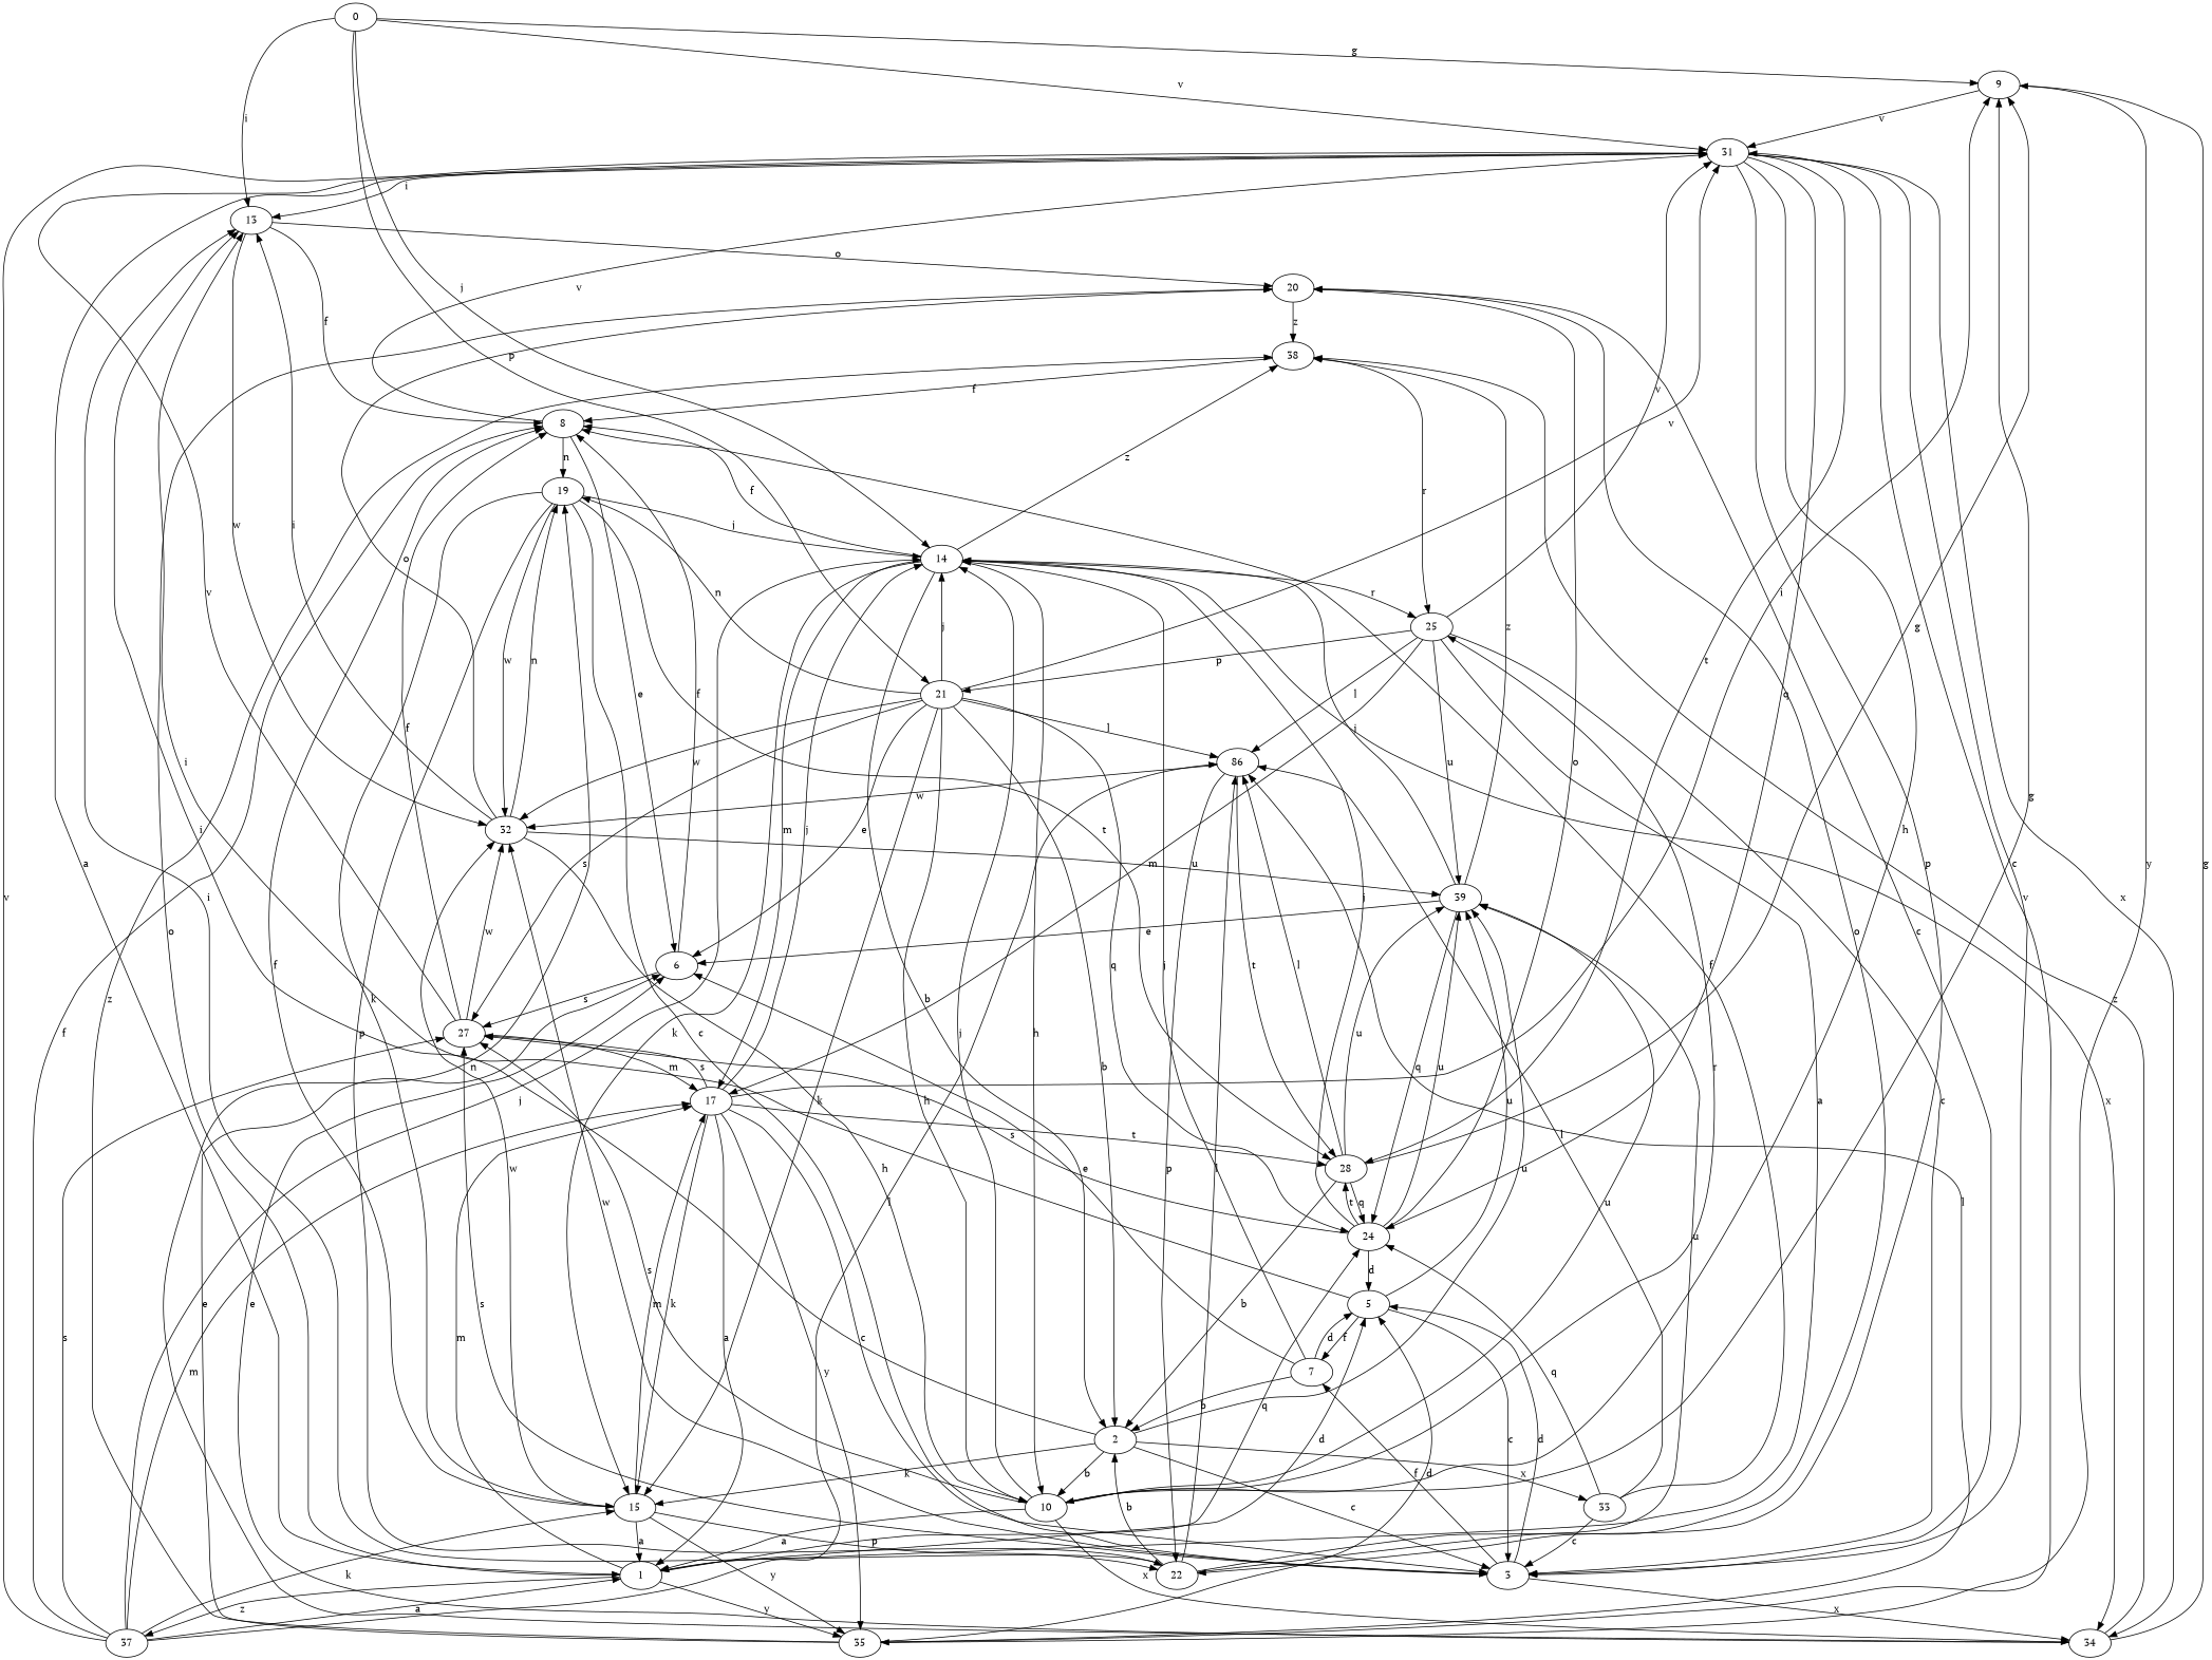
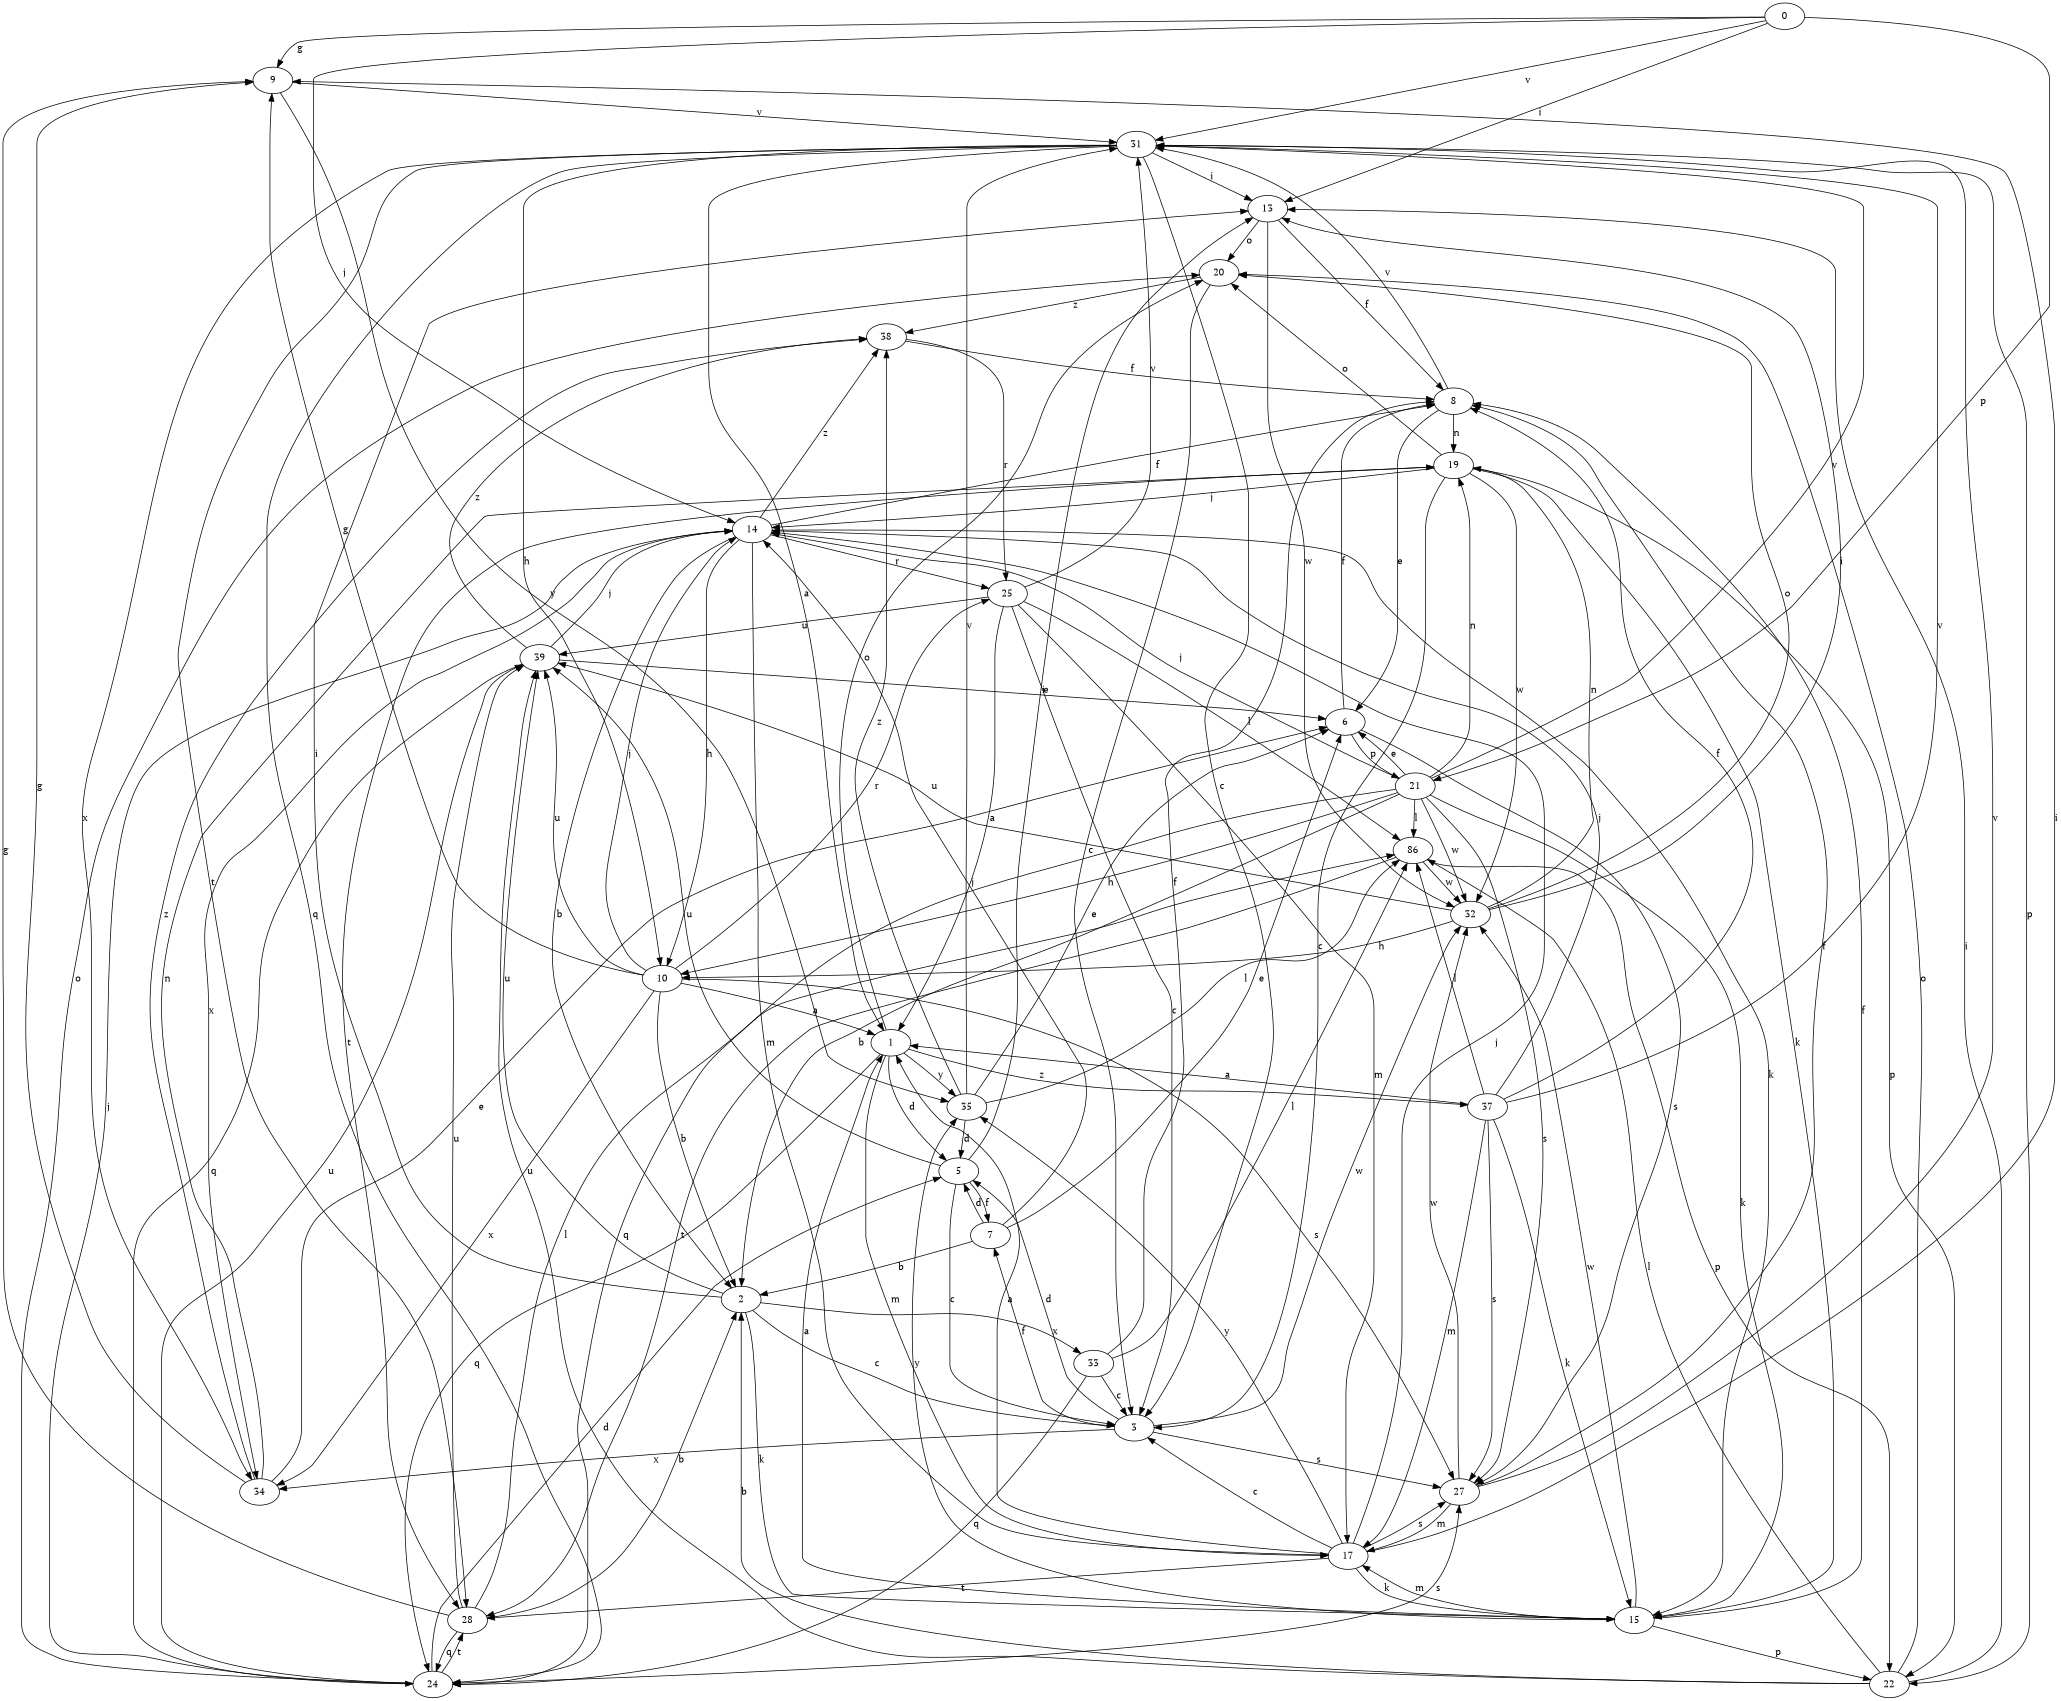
  strict digraph {
    fontname="PT Serif"
    node [fontname="PT Serif"]
    edge [fontname="PT Serif"]
    0
    9
    13
    14
    21
    31
    35
    20
    32
    8
    17
    2
    15
    34
    10
    25
    38
    24
    27
    6
    19
    n22 [label=86]
    1
    3
    22
    28
    5
    37
    n29 [label=39]
    7
    33
    0 -> 9 [label=g]
    0 -> 13 [label=i]
    0 -> 14 [label=j]
    0 -> 21 [label=p]
    0 -> 31 [label=v]
    9 -> 31 [label=v]
    9 -> 35 [label=y]
    13 -> 20 [label=o]
    13 -> 32 [label=w]
    13 -> 8 [label=f]
    14 -> 8 [label=f]
    14 -> 17 [label=m]
    14 -> 2 [label=b]
    14 -> 15 [label=k]
    14 -> 34 [label=x]
    14 -> 10 [label=h]
    14 -> 25 [label=r]
    14 -> 38 [label=z]
    21 -> 14 [label=j]
    21 -> 31 [label=v]
    21 -> 32 [label=w]
    21 -> 2 [label=b]
    21 -> 15 [label=k]
    21 -> 10 [label=h]
    21 -> 24 [label=q]
    21 -> 27 [label=s]
    21 -> 6 [label=e]
    21 -> 19 [label=n]
    21 -> n22 [label=l]
    31 -> 13 [label=i]
    31 -> 34 [label=x]
    31 -> 10 [label=h]
    31 -> 24 [label=q]
    31 -> 1 [label=a]
    31 -> 3 [label=c]
    31 -> 22 [label=p]
    31 -> 28 [label=t]
    35 -> 31 [label=v]
    35 -> 38 [label=z]
    35 -> 6 [label=e]
    35 -> n22 [label=l]
    35 -> 5 [label=d]
    20 -> 38 [label=z]
    20 -> 3 [label=c]
    32 -> 13 [label=i]
    32 -> 20 [label=o]
    32 -> 10 [label=h]
    32 -> 19 [label=n]
    32 -> n29 [label=u]
    8 -> 31 [label=v]
    8 -> 6 [label=e]
    8 -> 19 [label=n]
    17 -> 9 [label=i]
    17 -> 14 [label=j]
    17 -> 35 [label=y]
    17 -> 15 [label=k]
    17 -> 27 [label=s]
    17 -> 1 [label=a]
    17 -> 3 [label=c]
    17 -> 28 [label=t]
    2 -> 13 [label=i]
    2 -> 15 [label=k]
    2 -> 3 [label=c]
    2 -> n29 [label=u]
    2 -> 33 [label=x]
    15 -> 35 [label=y]
    15 -> 32 [label=w]
    15 -> 8 [label=f]
    15 -> 17 [label=m]
    15 -> 1 [label=a]
    15 -> 22 [label=p]
    34 -> 9 [label=g]
    34 -> 38 [label=z]
    34 -> 6 [label=e]
    34 -> 19 [label=n]
    10 -> 9 [label=g]
    10 -> 14 [label=j]
-   2 -> 10 [label=b]
+   10 -> 2 [label=b]
    10 -> 34 [label=x]
    10 -> 25 [label=r]
    10 -> 27 [label=s]
    10 -> 1 [label=a]
    10 -> n29 [label=u]
    25 -> 31 [label=v]
    25 -> 17 [label=m]
    25 -> n22 [label=l]
    25 -> 1 [label=a]
    25 -> 3 [label=c]
    25 -> n29 [label=u]
    38 -> 8 [label=f]
    38 -> 25 [label=r]
    24 -> 14 [label=j]
    24 -> 20 [label=o]
    24 -> 27 [label=s]
    24 -> 28 [label=t]
    24 -> 5 [label=d]
    24 -> n29 [label=u]
    27 -> 31 [label=v]
    27 -> 32 [label=w]
    27 -> 8 [label=f]
    27 -> 17 [label=m]
-   25 -> 21 [label=p]
+   6 -> 21 [label=p]
    6 -> 8 [label=f]
    6 -> 27 [label=s]
    19 -> 14 [label=j]
+   19 -> 20 [label=o]
    19 -> 32 [label=w]
    19 -> 15 [label=k]
    19 -> 3 [label=c]
    19 -> 22 [label=p]
    19 -> 28 [label=t]
    n22 -> 32 [label=w]
    n22 -> 22 [label=p]
    n22 -> 28 [label=t]
    1 -> 35 [label=y]
    1 -> 20 [label=o]
    1 -> 17 [label=m]
    1 -> 24 [label=q]
    1 -> 5 [label=d]
    1 -> 37 [label=z]
    3 -> 32 [label=w]
    3 -> 34 [label=x]
    3 -> 27 [label=s]
    3 -> 5 [label=d]
    3 -> 7 [label=f]
    22 -> 13 [label=i]
    22 -> 20 [label=o]
    22 -> 2 [label=b]
    22 -> n22 [label=l]
    22 -> n29 [label=u]
    28 -> 9 [label=g]
    28 -> 2 [label=b]
    28 -> 24 [label=q]
    28 -> n22 [label=l]
    28 -> n29 [label=u]
    5 -> 13 [label=i]
    5 -> 3 [label=c]
    5 -> n29 [label=u]
    5 -> 7 [label=f]
    37 -> 14 [label=j]
    37 -> 31 [label=v]
    37 -> 8 [label=f]
    37 -> 17 [label=m]
    37 -> 15 [label=k]
    37 -> 27 [label=s]
    37 -> n22 [label=l]
    37 -> 1 [label=a]
    n29 -> 14 [label=j]
    n29 -> 38 [label=z]
    n29 -> 24 [label=q]
    n29 -> 6 [label=e]
    7 -> 14 [label=j]
    7 -> 2 [label=b]
    7 -> 6 [label=e]
    7 -> 5 [label=d]
    33 -> 8 [label=f]
    33 -> 24 [label=q]
    33 -> n22 [label=l]
    33 -> 3 [label=c]
  }
